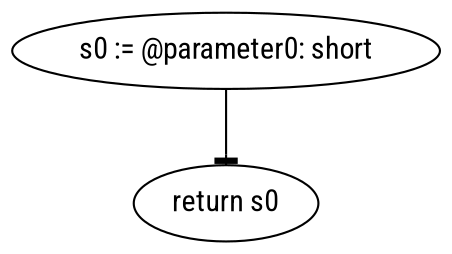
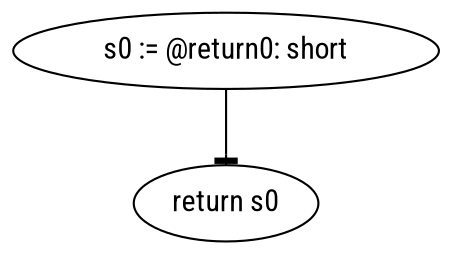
  digraph {
    fontname="Roboto Condensed"
    node [fontname="Roboto Condensed"]
-   "s0 := @parameter0: short"
+   "s0 := @parameter0: short" [label="s0 := @return0: short"]
    "return s0"
    "s0 := @parameter0: short" -> "return s0" [arrowhead=tee fontname="Roboto Condensed"]
  }
